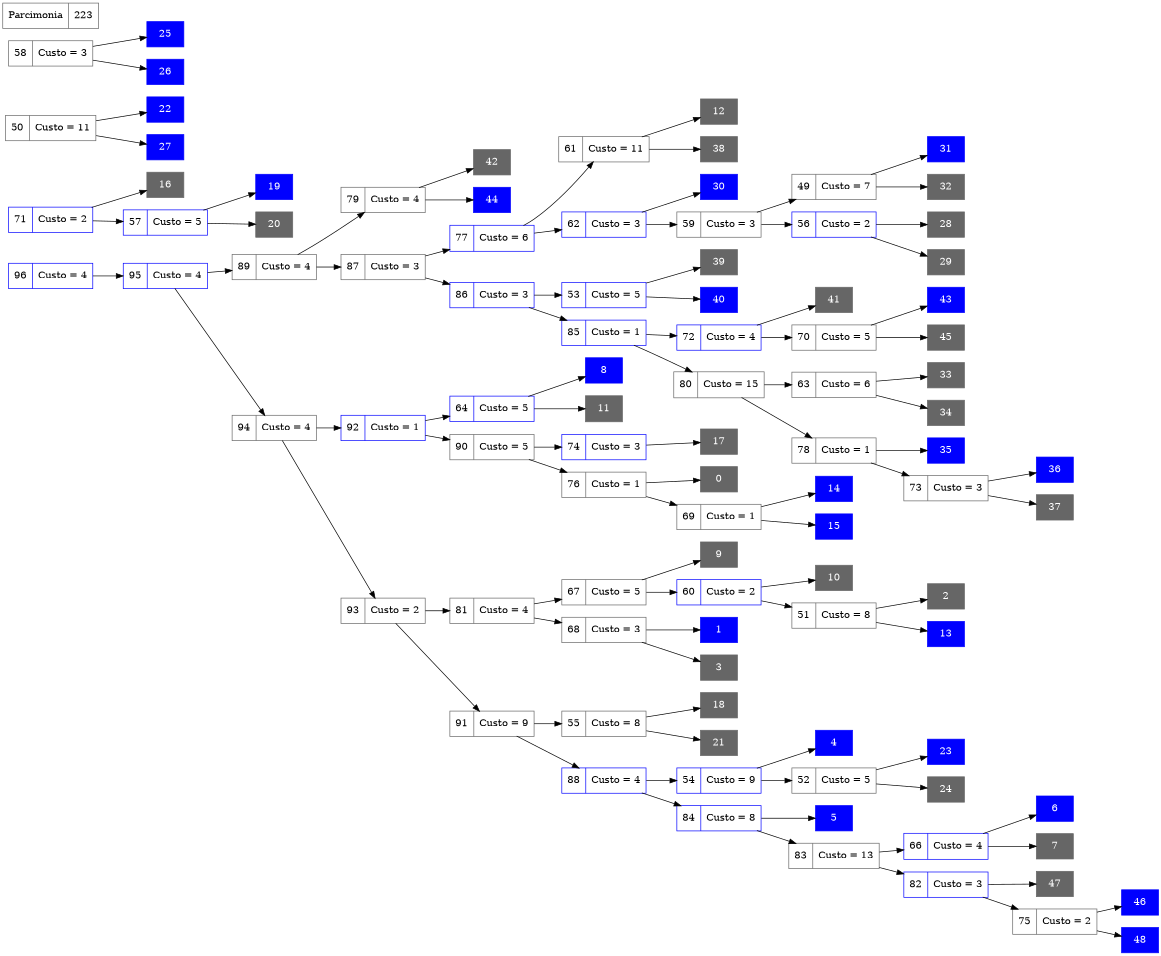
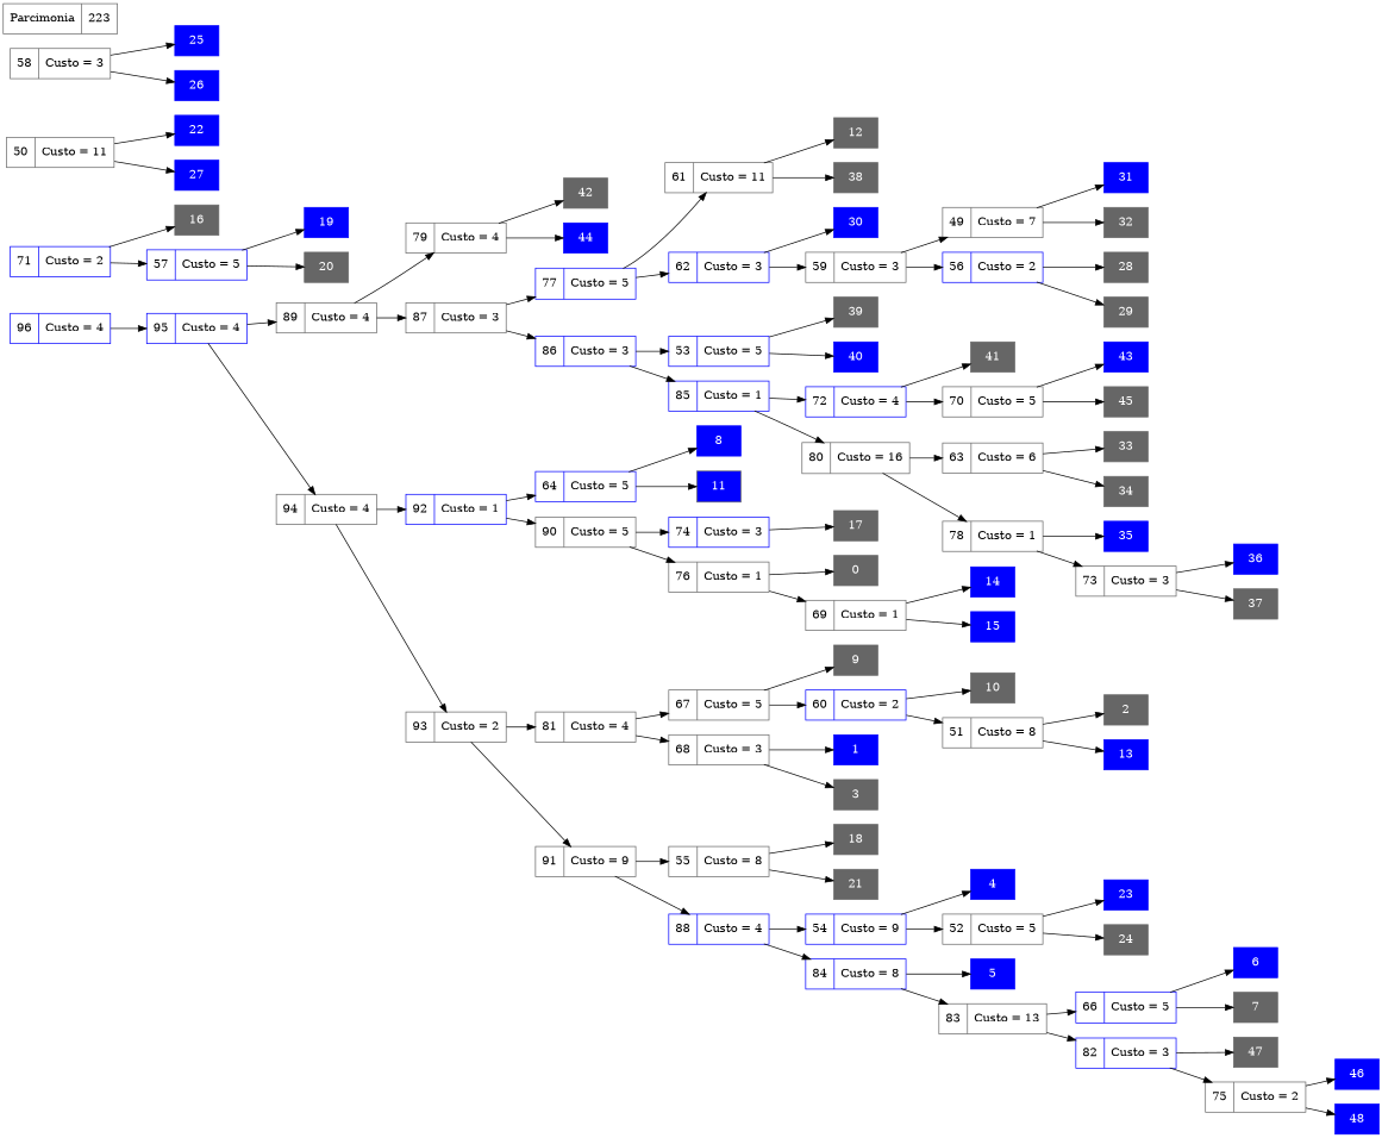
  digraph {
    rankdir=LR
    node [color=gray40 fontcolor=white fontsize=14 shape=record style=filled]
    n1 [height=0.5 label="{0}"]
    n2 [color=blue height=0.5 label="{1}"]
    n3 [height=0.5 label="{2}"]
    n4 [height=0.5 label="{3}"]
    n5 [color=blue height=0.5 label="{4}"]
    n6 [color=blue height=0.5 label="{5}"]
    n7 [color=blue height=0.5 label="{6}"]
    n8 [height=0.5 label="{7}"]
    n9 [color=blue height=0.5 label="{8}"]
    n10 [height=0.5 label="{9}"]
    n11 [height=0.5 label="{10}"]
-   n12 [height=0.5 label="{11}"]
+   n12 [height=0.5 label="{11}" fillcolor=blue]
    n13 [height=0.5 label="{12}"]
    n14 [color=blue height=0.5 label="{13}"]
    n15 [color=blue height=0.5 label="{14}"]
    n16 [color=blue height=0.5 label="{15}"]
    n17 [height=0.5 label="{16}"]
    n18 [height=0.5 label="{17}"]
    n19 [height=0.5 label="{18}"]
    n20 [color=blue height=0.5 label="{19}"]
    n21 [height=0.5 label="{20}"]
    n22 [height=0.5 label="{21}"]
    n23 [color=blue height=0.5 label="{22}"]
    n24 [color=blue height=0.5 label="{23}"]
    n25 [height=0.5 label="{24}"]
    n26 [color=blue height=0.5 label="{25}"]
    n27 [color=blue height=0.5 label="{26}"]
    n28 [color=blue height=0.5 label="{27}"]
    n29 [height=0.5 label="{28}"]
    n30 [height=0.5 label="{29}"]
    n31 [color=blue height=0.5 label="{30}"]
    n32 [color=blue height=0.5 label="{31}"]
    n33 [height=0.5 label="{32}"]
    n34 [height=0.5 label="{33}"]
    n35 [height=0.5 label="{34}"]
    n36 [color=blue height=0.5 label="{35}"]
    n37 [color=blue height=0.5 label="{36}"]
    n38 [height=0.5 label="{37}"]
    n39 [height=0.5 label="{38}"]
    n40 [height=0.5 label="{39}"]
    n41 [color=blue height=0.5 label="{40}"]
    n42 [height=0.5 label="{41}"]
    n43 [height=0.5 label="{42}"]
    n44 [color=blue height=0.5 label="{43}"]
    n45 [color=blue height=0.5 label="{44}"]
    n46 [height=0.5 label="{45}"]
    n47 [color=blue height=0.5 label="{46}"]
    n48 [height=0.5 label="{47}"]
    n49 [color=blue height=0.5 label="{48}"]
    n50 [label="{49|Custo = 7}" fontcolor="" fontsize="" style=""]
    n51 [label="{50|Custo = 11}" fontcolor="" fontsize="" style=""]
    n52 [label="{51|Custo = 8}" fontcolor="" fontsize="" style=""]
    n53 [label="{52|Custo = 5}" fontcolor="" fontsize="" style=""]
    n54 [color=blue label="{53|Custo = 5}" fontcolor="" fontsize="" style=""]
    n55 [color=blue label="{54|Custo = 9}" fontcolor="" fontsize="" style=""]
    n56 [label="{55|Custo = 8}" fontcolor="" fontsize="" style=""]
    n57 [color=blue label="{56|Custo = 2}" fontcolor="" fontsize="" style=""]
    n58 [color=blue label="{57|Custo = 5}" fontcolor="" fontsize="" style=""]
    n59 [label="{58|Custo = 3}" fontcolor="" fontsize="" style=""]
    n60 [label="{59|Custo = 3}" fontcolor="" fontsize="" style=""]
    n61 [color=blue label="{60|Custo = 2}" fontcolor="" fontsize="" style=""]
    n62 [label="{61|Custo = 11}" fontcolor="" fontsize="" style=""]
    n63 [color=blue label="{62|Custo = 3}" fontcolor="" fontsize="" style=""]
    n64 [label="{63|Custo = 6}" fontcolor="" fontsize="" style=""]
    n65 [color=blue label="{64|Custo = 5}" fontcolor="" fontsize="" style=""]
-   n66 [color=blue label="{66|Custo = 4}" fontcolor="" fontsize="" style=""]
+   n66 [color=blue label="{66|Custo = 5}" fontcolor="" fontsize="" style=""]
    n67 [label="{67|Custo = 5}" fontcolor="" fontsize="" style=""]
    n68 [label="{68|Custo = 3}" fontcolor="" fontsize="" style=""]
    n69 [label="{69|Custo = 1}" fontcolor="" fontsize="" style=""]
    n70 [label="{70|Custo = 5}" fontcolor="" fontsize="" style=""]
    n71 [color=blue label="{71|Custo = 2}" fontcolor="" fontsize="" style=""]
    n72 [color=blue label="{72|Custo = 4}" fontcolor="" fontsize="" style=""]
    n73 [label="{73|Custo = 3}" fontcolor="" fontsize="" style=""]
    n74 [color=blue label="{74|Custo = 3}" fontcolor="" fontsize="" style=""]
    n75 [label="{75|Custo = 2}" fontcolor="" fontsize="" style=""]
    n76 [label="{76|Custo = 1}" fontcolor="" fontsize="" style=""]
-   n77 [color=blue label="{77|Custo = 6}" fontcolor="" fontsize="" style=""]
+   n77 [color=blue label="{77|Custo = 5}" fontcolor="" fontsize="" style=""]
    n78 [label="{78|Custo = 1}" fontcolor="" fontsize="" style=""]
    n79 [label="{79|Custo = 4}" fontcolor="" fontsize="" style=""]
-   n80 [label="{80|Custo = 15}" fontcolor="" fontsize="" style=""]
+   n80 [label="{80|Custo = 16}" fontcolor="" fontsize="" style=""]
    n81 [label="{81|Custo = 4}" fontcolor="" fontsize="" style=""]
    n82 [color=blue label="{82|Custo = 3}" fontcolor="" fontsize="" style=""]
    n83 [label="{83|Custo = 13}" fontcolor="" fontsize="" style=""]
    n84 [color=blue label="{84|Custo = 8}" fontcolor="" fontsize="" style=""]
    n85 [color=blue label="{85|Custo = 1}" fontcolor="" fontsize="" style=""]
    n86 [color=blue label="{86|Custo = 3}" fontcolor="" fontsize="" style=""]
    n87 [label="{87|Custo = 3}" fontcolor="" fontsize="" style=""]
    n88 [color=blue label="{88|Custo = 4}" fontcolor="" fontsize="" style=""]
    n89 [label="{89|Custo = 4}" fontcolor="" fontsize="" style=""]
    n90 [label="{90|Custo = 5}" fontcolor="" fontsize="" style=""]
    n91 [label="{91|Custo = 9}" fontcolor="" fontsize="" style=""]
    n92 [color=blue label="{92|Custo = 1}" fontcolor="" fontsize="" style=""]
    n93 [label="{93|Custo = 2}" fontcolor="" fontsize="" style=""]
    n94 [label="{94|Custo = 4}" fontcolor="" fontsize="" style=""]
    n95 [color=blue label="{95|Custo = 4}" fontcolor="" fontsize="" style=""]
    n96 [color=blue label="{96|Custo = 4}" fontcolor="" fontsize="" style=""]
    n97 [label="{Parcimonia|223}" fontcolor="" fontsize="" style=""]
    n50 -> n32
    n50 -> n33
    n51 -> n23
    n51 -> n28
    n52 -> n3
    n52 -> n14
    n53 -> n24
    n53 -> n25
    n54 -> n40
    n54 -> n41
    n55 -> n5
    n55 -> n53
    n56 -> n19
    n56 -> n22
    n57 -> n29
    n57 -> n30
    n58 -> n20
    n58 -> n21
    n59 -> n26
    n59 -> n27
    n60 -> n50
    n60 -> n57
    n61 -> n11
    n61 -> n52
    n62 -> n13
    n62 -> n39
    n63 -> n31
    n63 -> n60
    n64 -> n34
    n64 -> n35
    n65 -> n9
    n65 -> n12
    n66 -> n7
    n66 -> n8
    n67 -> n10
    n67 -> n61
    n68 -> n2
    n68 -> n4
    n69 -> n15
    n69 -> n16
    n70 -> n44
    n70 -> n46
    n71 -> n17
    n71 -> n58
    n72 -> n42
    n72 -> n70
    n73 -> n37
    n73 -> n38
    n74 -> n18
    n75 -> n47
    n75 -> n49
    n76 -> n1
    n76 -> n69
    n77 -> n62
    n77 -> n63
    n78 -> n36
    n78 -> n73
    n79 -> n43
    n79 -> n45
    n80 -> n64
    n80 -> n78
    n81 -> n67
    n81 -> n68
    n82 -> n48
    n82 -> n75
    n83 -> n66
    n83 -> n82
    n84 -> n6
    n84 -> n83
    n85 -> n72
    n85 -> n80
    n86 -> n54
    n86 -> n85
    n87 -> n77
    n87 -> n86
    n88 -> n55
    n88 -> n84
    n89 -> n79
    n89 -> n87
    n90 -> n74
    n90 -> n76
    n91 -> n56
    n91 -> n88
    n92 -> n65
    n92 -> n90
    n93 -> n81
    n93 -> n91
    n94 -> n92
    n94 -> n93
    n95 -> n89
    n95 -> n94
    n96 -> n95
  }
